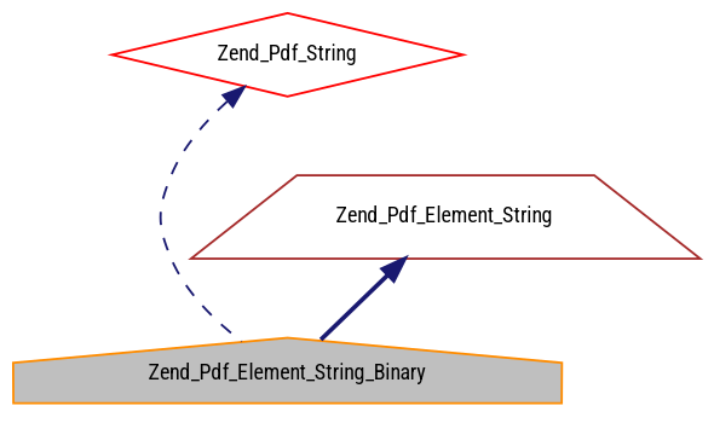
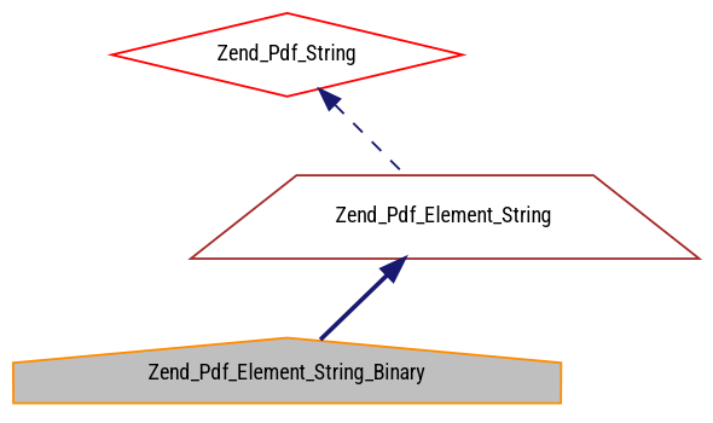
  digraph {
    fontname="Roboto Condensed"
    node [fillcolor=white fontname="Roboto Condensed" fontsize=10 style=filled]
    edge [color=midnightblue dir=back fontname="Roboto Condensed" fontsize=10 labelfontname=Helvetica labelfontsize=10]
    n1 [color=darkorange fillcolor=grey75 fontcolor=black height=0.2 label=Zend_Pdf_Element_String_Binary shape=house width=0.4]
    n2 [color=brown height=0.2 label=Zend_Pdf_Element_String shape=trapezium width=0.4]
    n3 [color=red height=0.2 label=Zend_Pdf_String shape=diamond width=0.4]
    n2 -> n1 [style=bold]
-   n3 -> n1 [style=dashed]
+   n3 -> n2 [style=dashed]
  }
